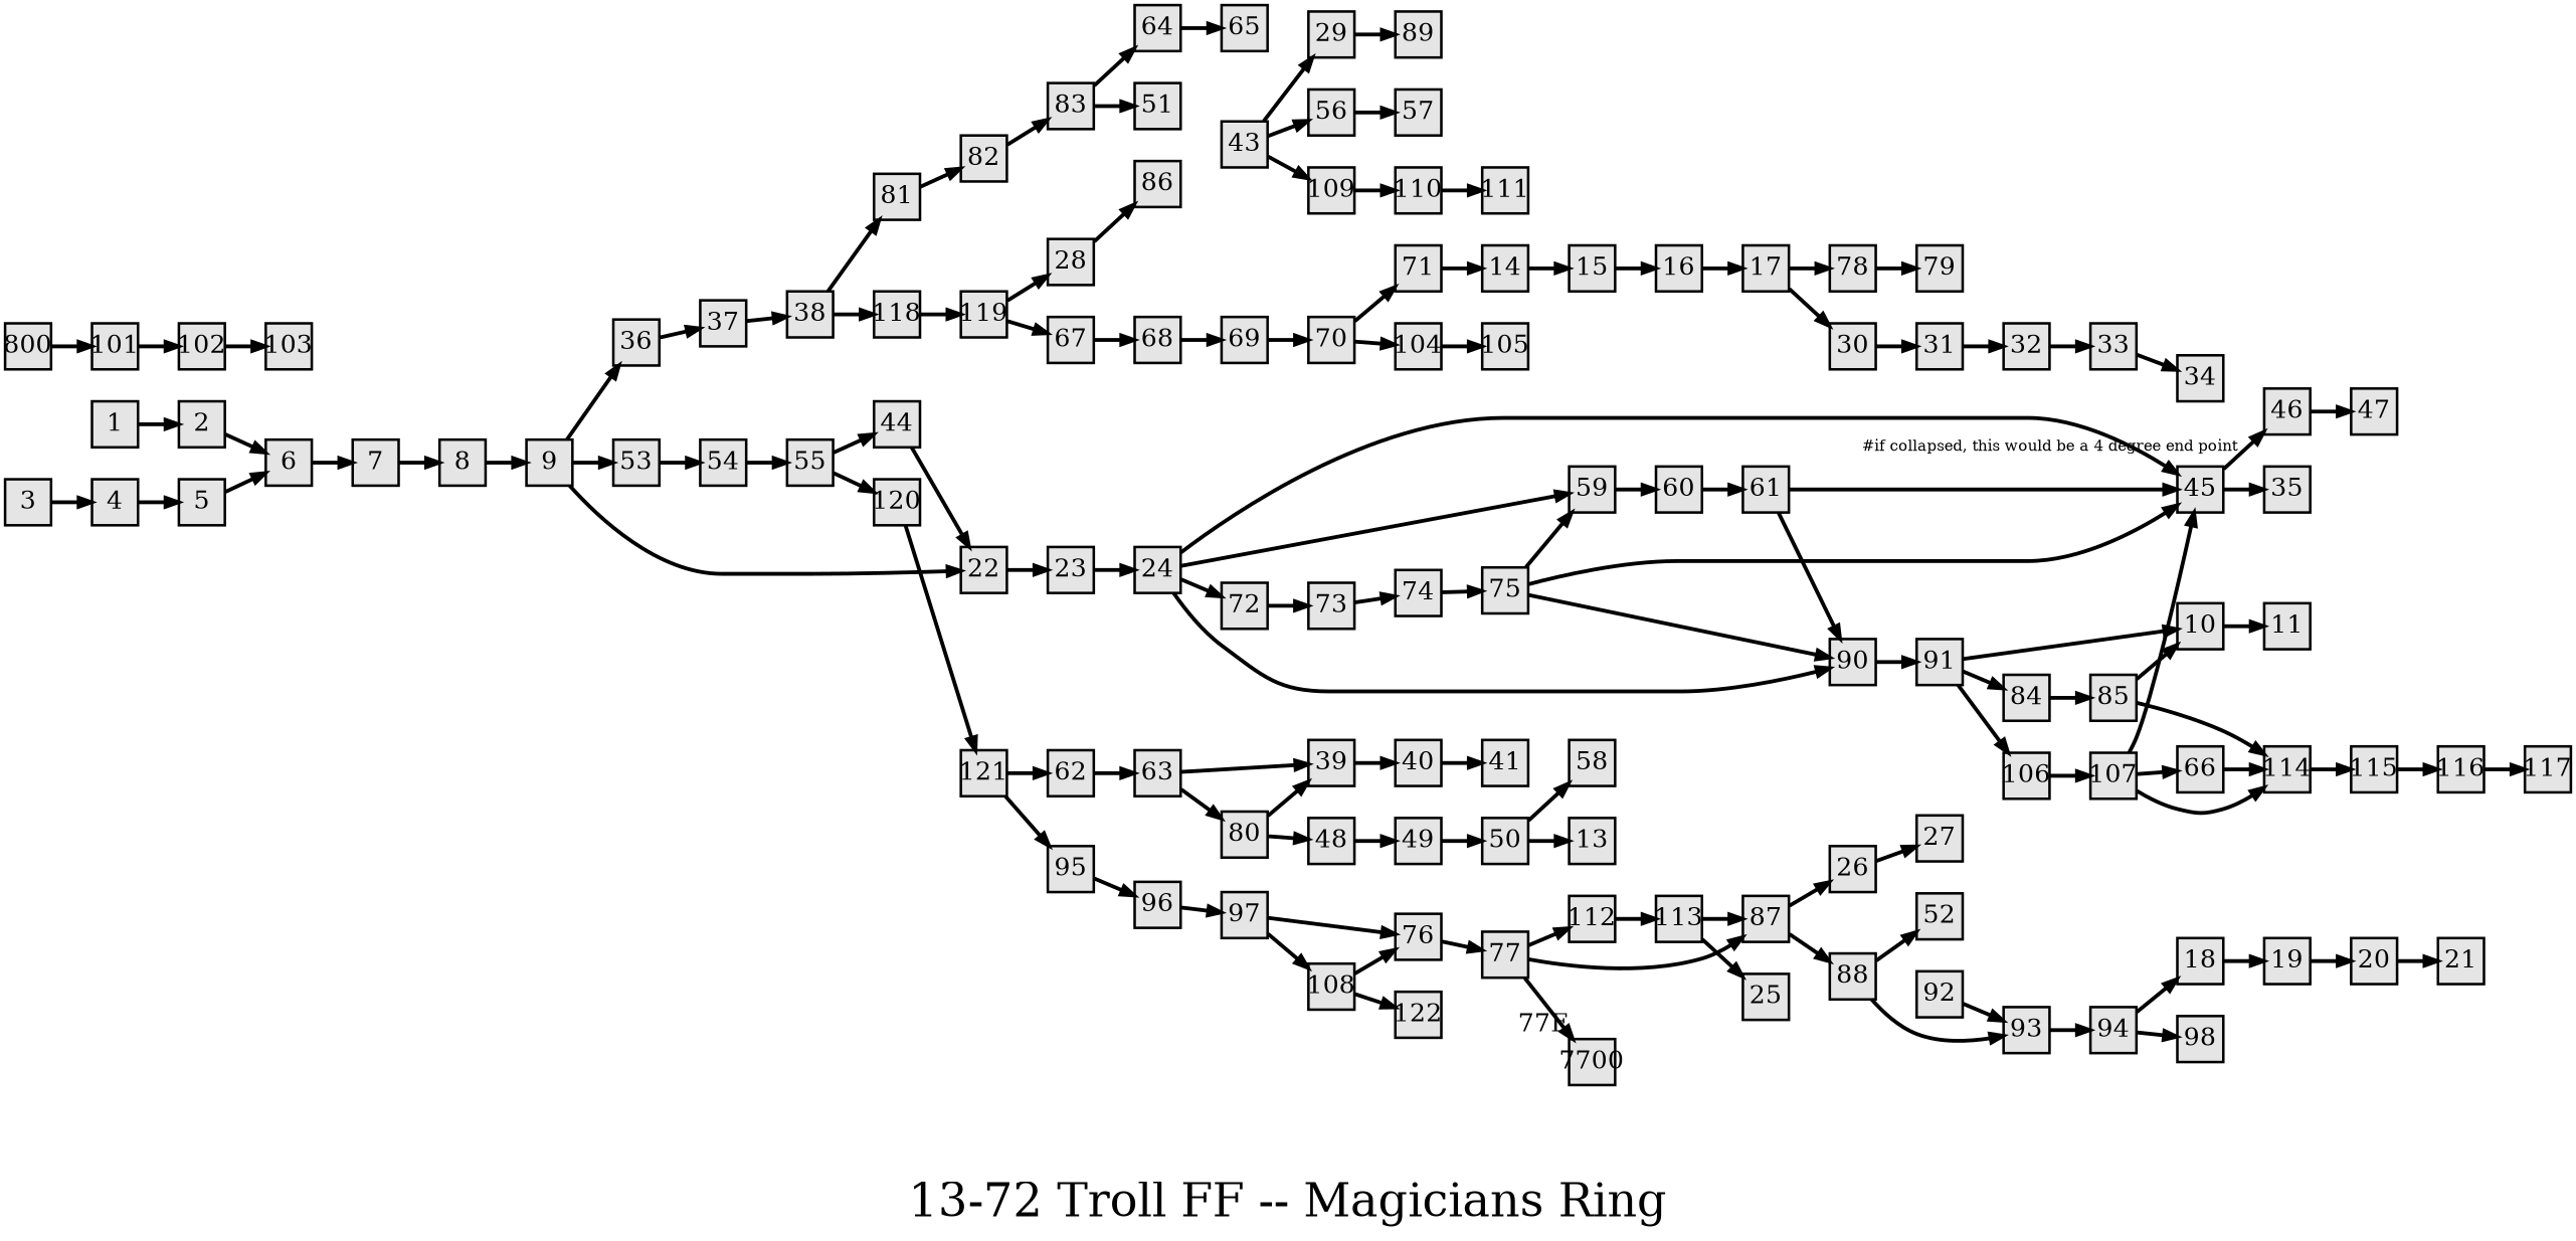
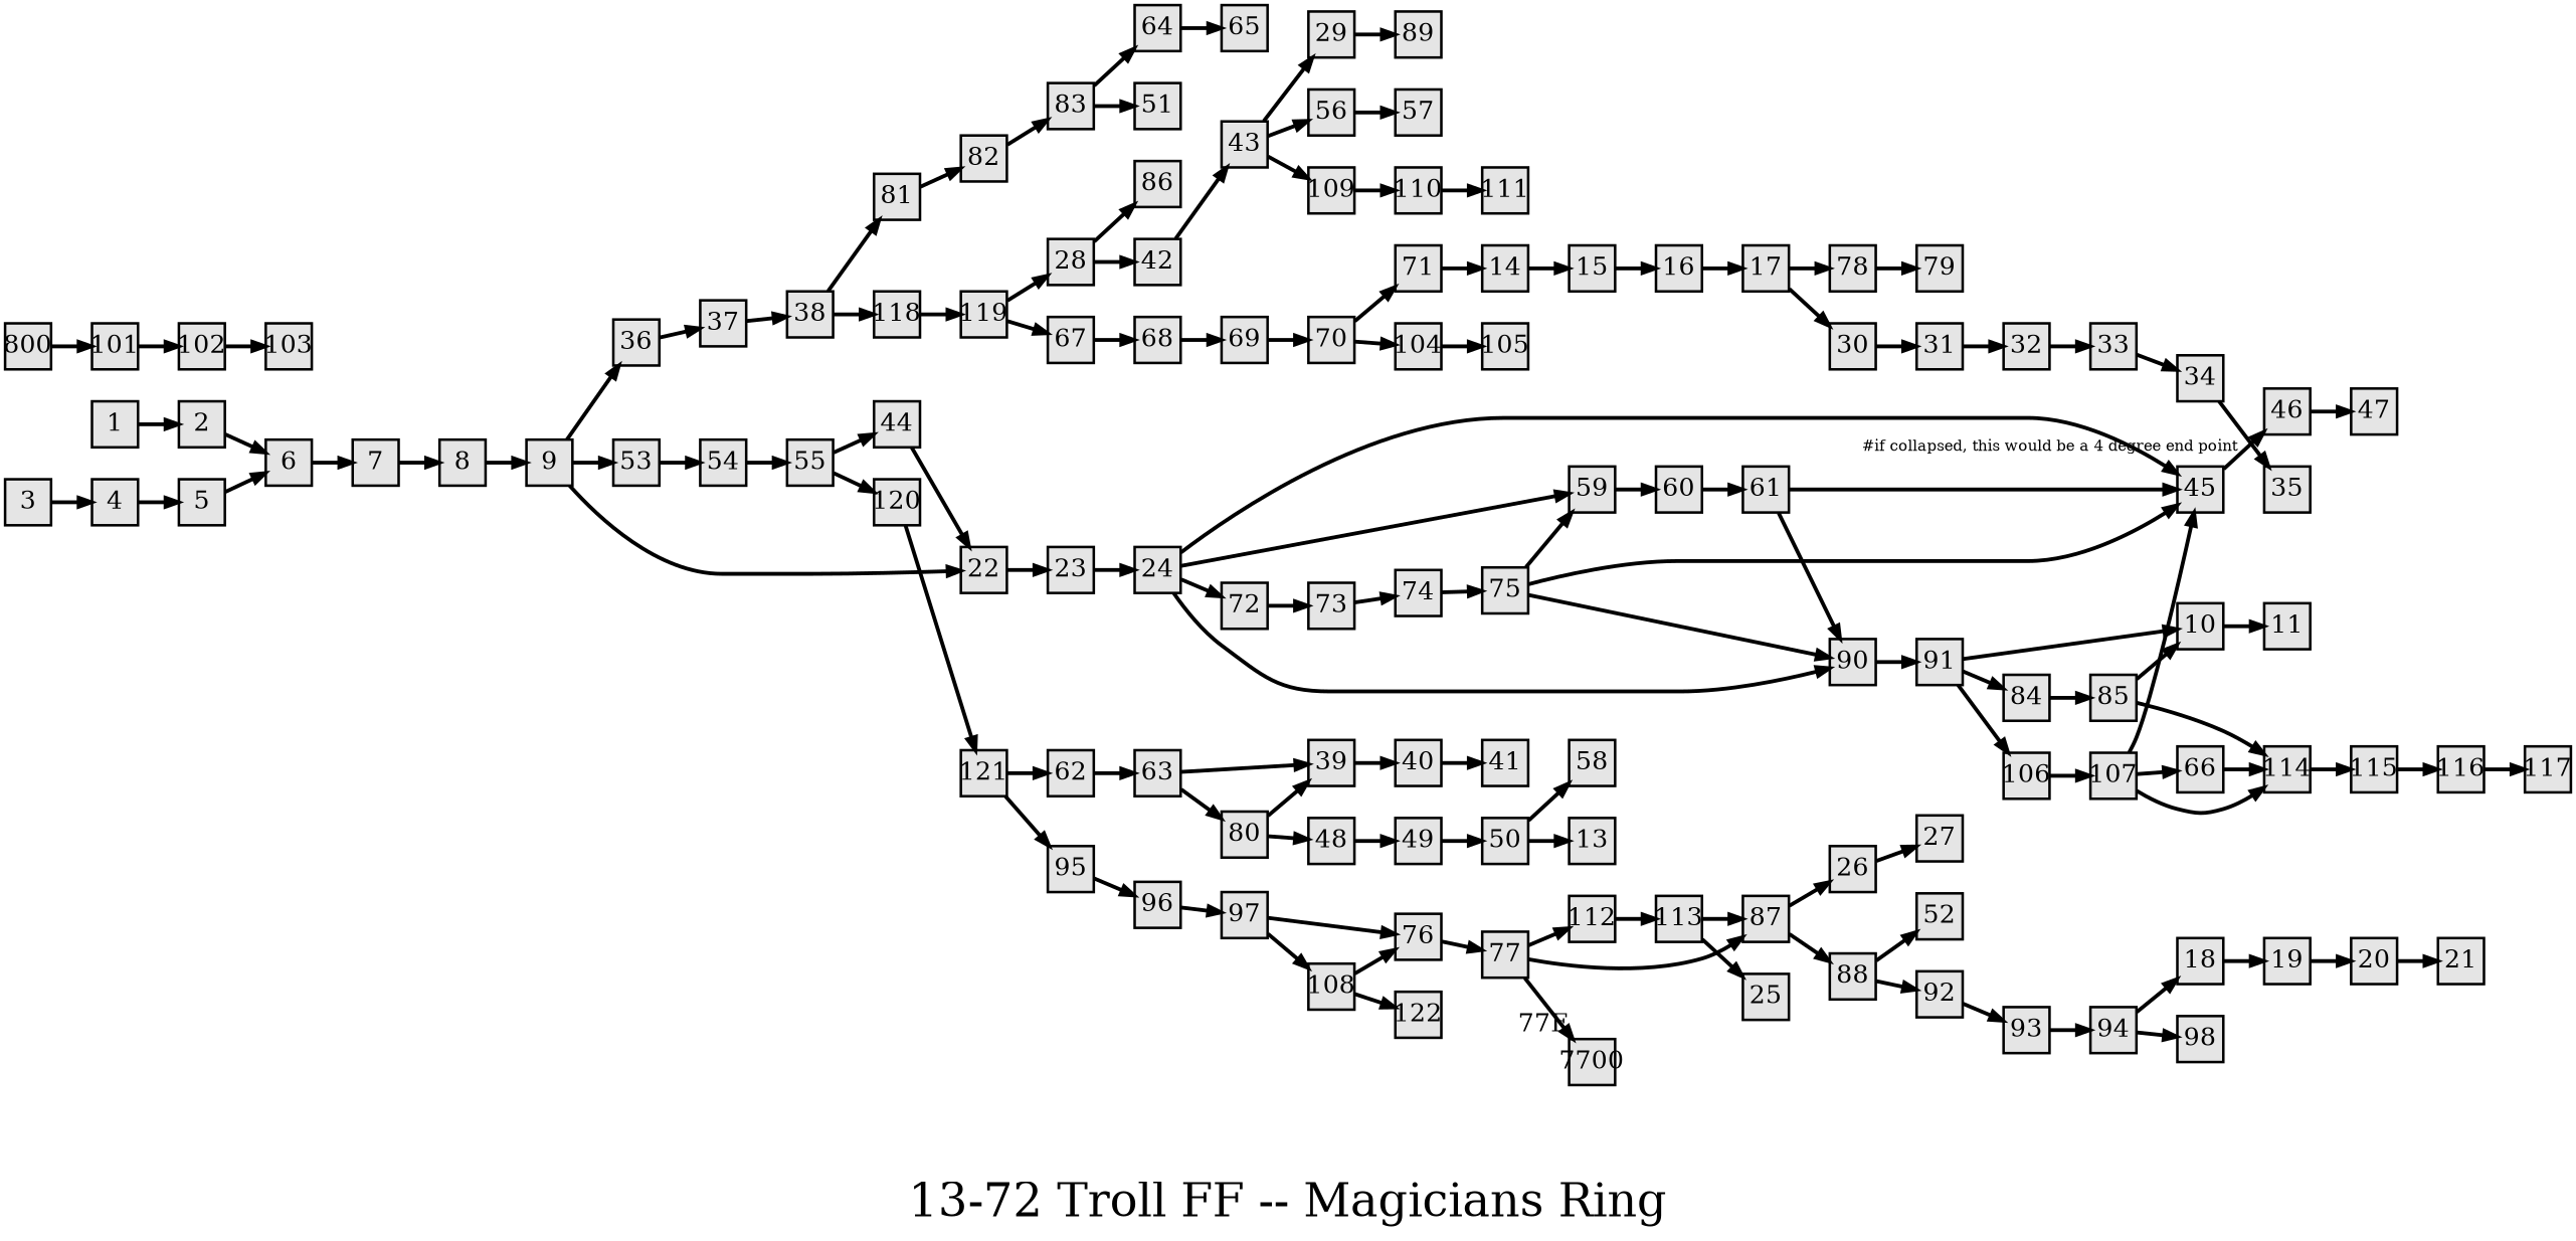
  digraph {
    fontsize=36
    label="13-72 Troll FF -- Magicians Ring"
    nodesep=0.35
    ordering=out
    rankdir=LR
    ranksep=0.45
    node [fillcolor=grey90 fixedsize=true fontsize=20 labelfloat=true margin="0,0" penwidth=2 regular=true shape=rect style=filled]
    edge [fontsize=12 labelfloat=true penwidth=3]
    1
    2
    6
    3
    4
    5
    7
    8
    9
    36
    53
    22
    37
    54
    23
    38
    55
    24
    10
    11
    14
    15
    16
    17
    78
    30
    79
    31
    32
    18
    19
    20
    21
    59
    45
    72
    90
    60
    46
    73
    91
    61
    47
    74
    84
    106
    26
    27
    28
    86
+   42
    43
    29
    56
    109
    89
    33
    34
    35
    81
    118
    82
    119
    83
    67
    39
    40
    41
    57
    110
    111
    44
    48
    49
    50
    58
    13
    n78 [label=800]
    101
    120
    121
    62
    95
    63
    80
    64
    65
    66
    114
    115
    116
    68
    69
    70
    71
    104
    105
    75
    76
    77
    112
    87
    7700 [xlabel="77E"]
    113
    88
    25
    52
    92
    51
    85
    93
    94
    107
    98
    96
    97
    108
    122
    102
    103
    117
    1 -> 2
    2 -> 6
    6 -> 7
    3 -> 4
    4 -> 5
    5 -> 6
    7 -> 8
    8 -> 9
    9 -> 36
    9 -> 53
    9 -> 22
    36 -> 37
    53 -> 54
    22 -> 23
    37 -> 38
    54 -> 55
    23 -> 24
    38 -> 81
    38 -> 118
    55 -> 44
    55 -> 120
    24 -> 59
    24 -> 45
    24 -> 72
    24 -> 90
    10 -> 11
    14 -> 15
    15 -> 16
    16 -> 17
    17 -> 78
    17 -> 30
    78 -> 79
    30 -> 31
    31 -> 32
    32 -> 33
    18 -> 19
    19 -> 20
    20 -> 21
    59 -> 60
    45 -> 46 [xlabel="#if collapsed, this would be a 4 degree end point"]
    72 -> 73
    90 -> 91
    60 -> 61
    46 -> 47
    73 -> 74
    91 -> 10
    91 -> 84
    91 -> 106
    61 -> 45
    61 -> 90
    74 -> 75
    84 -> 85
    106 -> 107
    26 -> 27
    28 -> 86
+   28 -> 42
+   42 -> 43
    43 -> 29
    43 -> 56
    43 -> 109
    29 -> 89
    56 -> 57
    109 -> 110
    33 -> 34
-   45 -> 35
+   34 -> 35
    81 -> 82
    118 -> 119
    82 -> 83
    119 -> 28
    119 -> 67
    83 -> 64
    83 -> 51
    67 -> 68
    39 -> 40
    40 -> 41
    110 -> 111
    44 -> 22
    48 -> 49
    49 -> 50
    50 -> 58
    50 -> 13
    n78 -> 101
    101 -> 102
    120 -> 121
    121 -> 62
    121 -> 95
    62 -> 63
    95 -> 96
    63 -> 39
    63 -> 80
    80 -> 39
    80 -> 48
    64 -> 65
    66 -> 114
    114 -> 115
    115 -> 116
    116 -> 117
    68 -> 69
    69 -> 70
    70 -> 71
    70 -> 104
    71 -> 14
    104 -> 105
    75 -> 59
    75 -> 45
    75 -> 90
    76 -> 77
    77 -> 112
    77 -> 87
    77 -> 7700
    112 -> 113
    87 -> 26
    87 -> 88
    113 -> 87
    113 -> 25
    88 -> 52
-   88 -> 93
+   88 -> 92
    92 -> 93
    85 -> 10
    85 -> 114
    93 -> 94
    94 -> 18
    94 -> 98
    107 -> 45
    107 -> 66
    107 -> 114
    96 -> 97
    97 -> 76
    97 -> 108
    108 -> 76
    108 -> 122
    102 -> 103
  }
